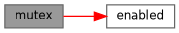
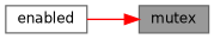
  digraph {
    rankdir=RL
    node [fontname=Helvetica fontsize=10 shape=box style=filled]
    n1 [color=gray40 fillcolor=grey60 fontcolor=black height=0.2 label=mutex width=0.4]
    n2 [color=grey40 fillcolor=white height=0.2 label=enabled width=0.4]
-   n2 -> n1 [color=red dir=back fontname=Helvetica fontsize=10 labelfontname=Helvetica labelfontsize=10 style=solid]
+   n1 -> n2 [color=red dir=back fontname=Helvetica fontsize=10 labelfontname=Helvetica labelfontsize=10 style=solid]
  }
